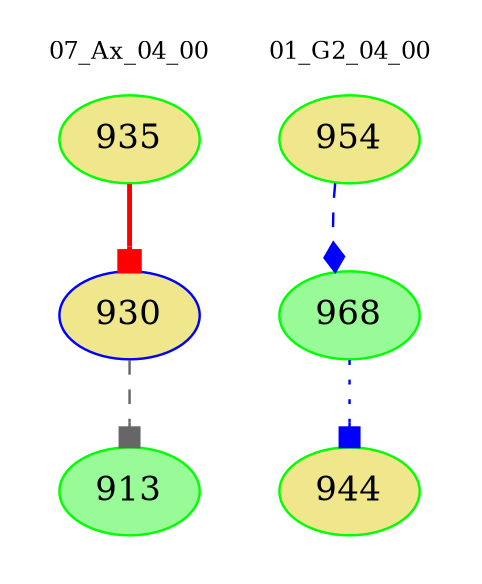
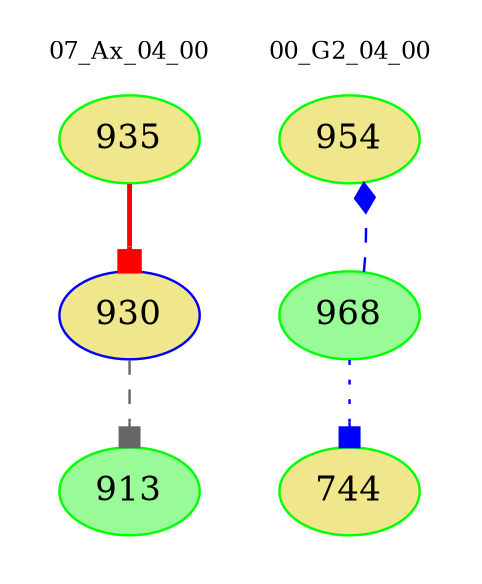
  digraph {
    node [color=green fillcolor=khaki style=filled]
    edge [arrowhead=box color=blue style=dashed]
    n1 [label=935]
    n2 [color=blue label=930]
    n3 [fillcolor=palegreen label=913]
    n4 [label=954]
    n5 [fillcolor=palegreen label=968]
-   n6 [label=944]
+   n6 [label=744]
    subgraph cluster_1 {
      color=white
      fontsize=10
      label="07_Ax_04_00"
      n1
      n2
      n3
    }
    subgraph cluster_2 {
      color=white
      fontsize=10
-     label="01_G2_04_00"
+     label="00_G2_04_00"
      n4
      n5
      n6
    }
    n1 -> n2 [color=red style=bold]
    n2 -> n3 [color=gray40]
-   n4 -> n5 [arrowhead=diamond]
+   n5 -> n4 [arrowhead=diamond]
    n5 -> n6 [style=dotted]
  }
